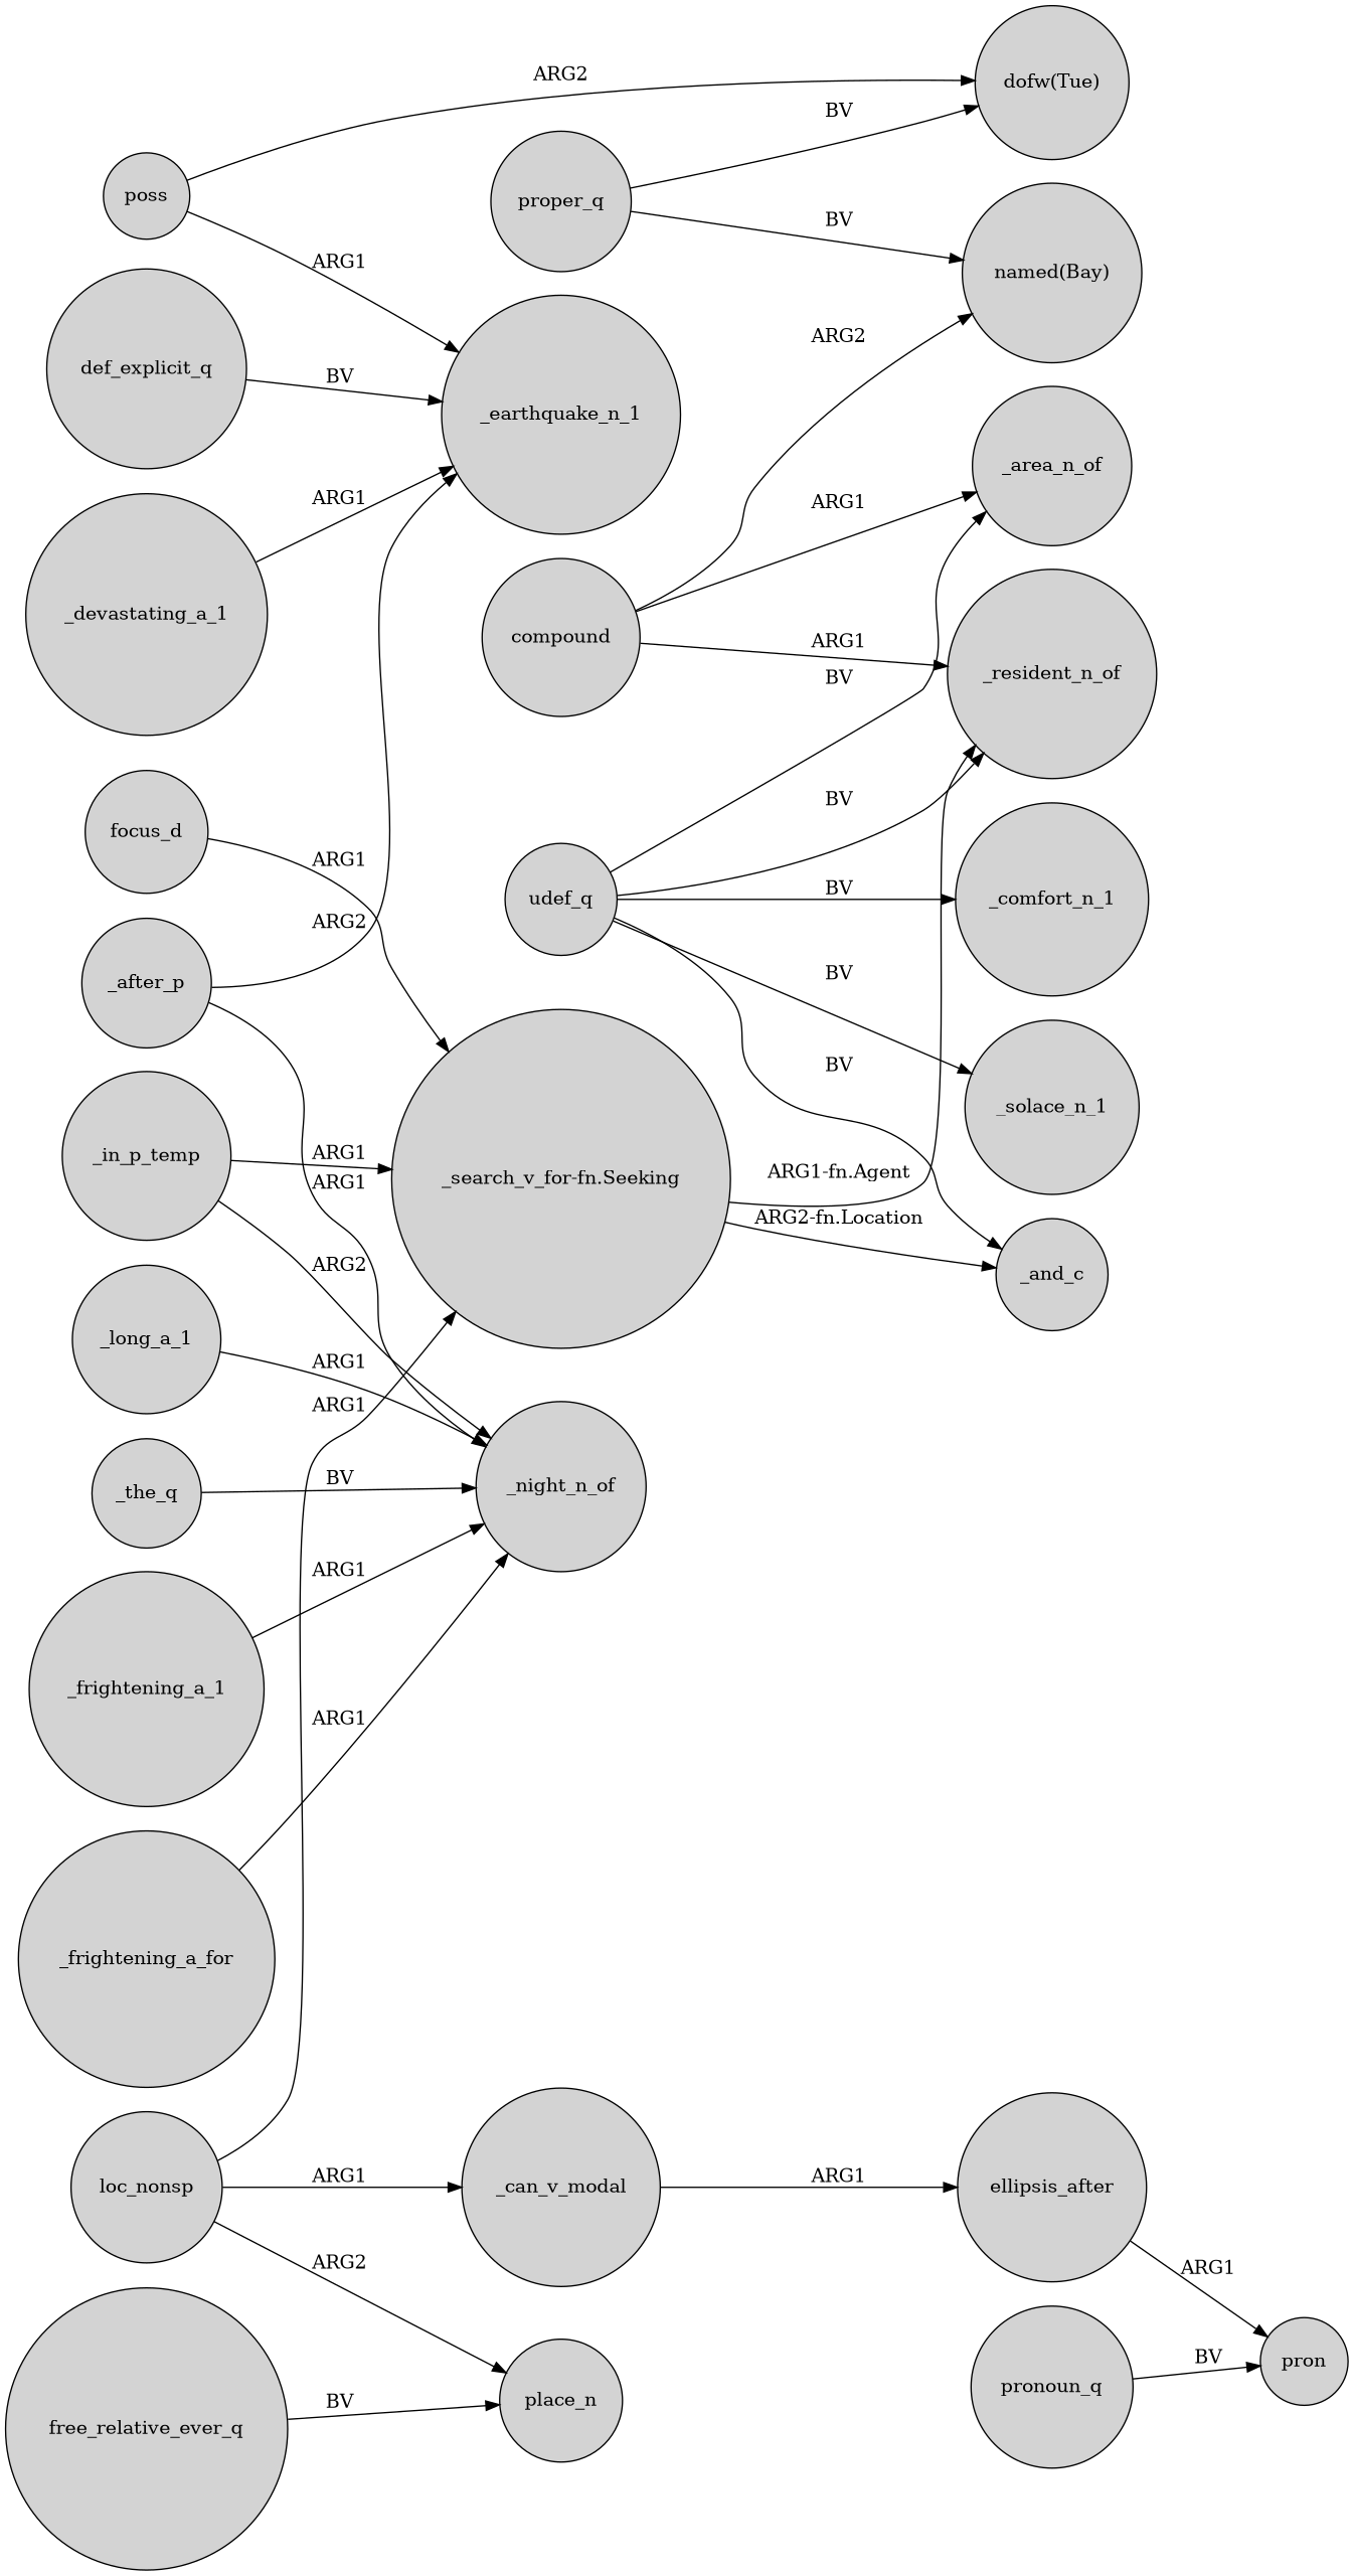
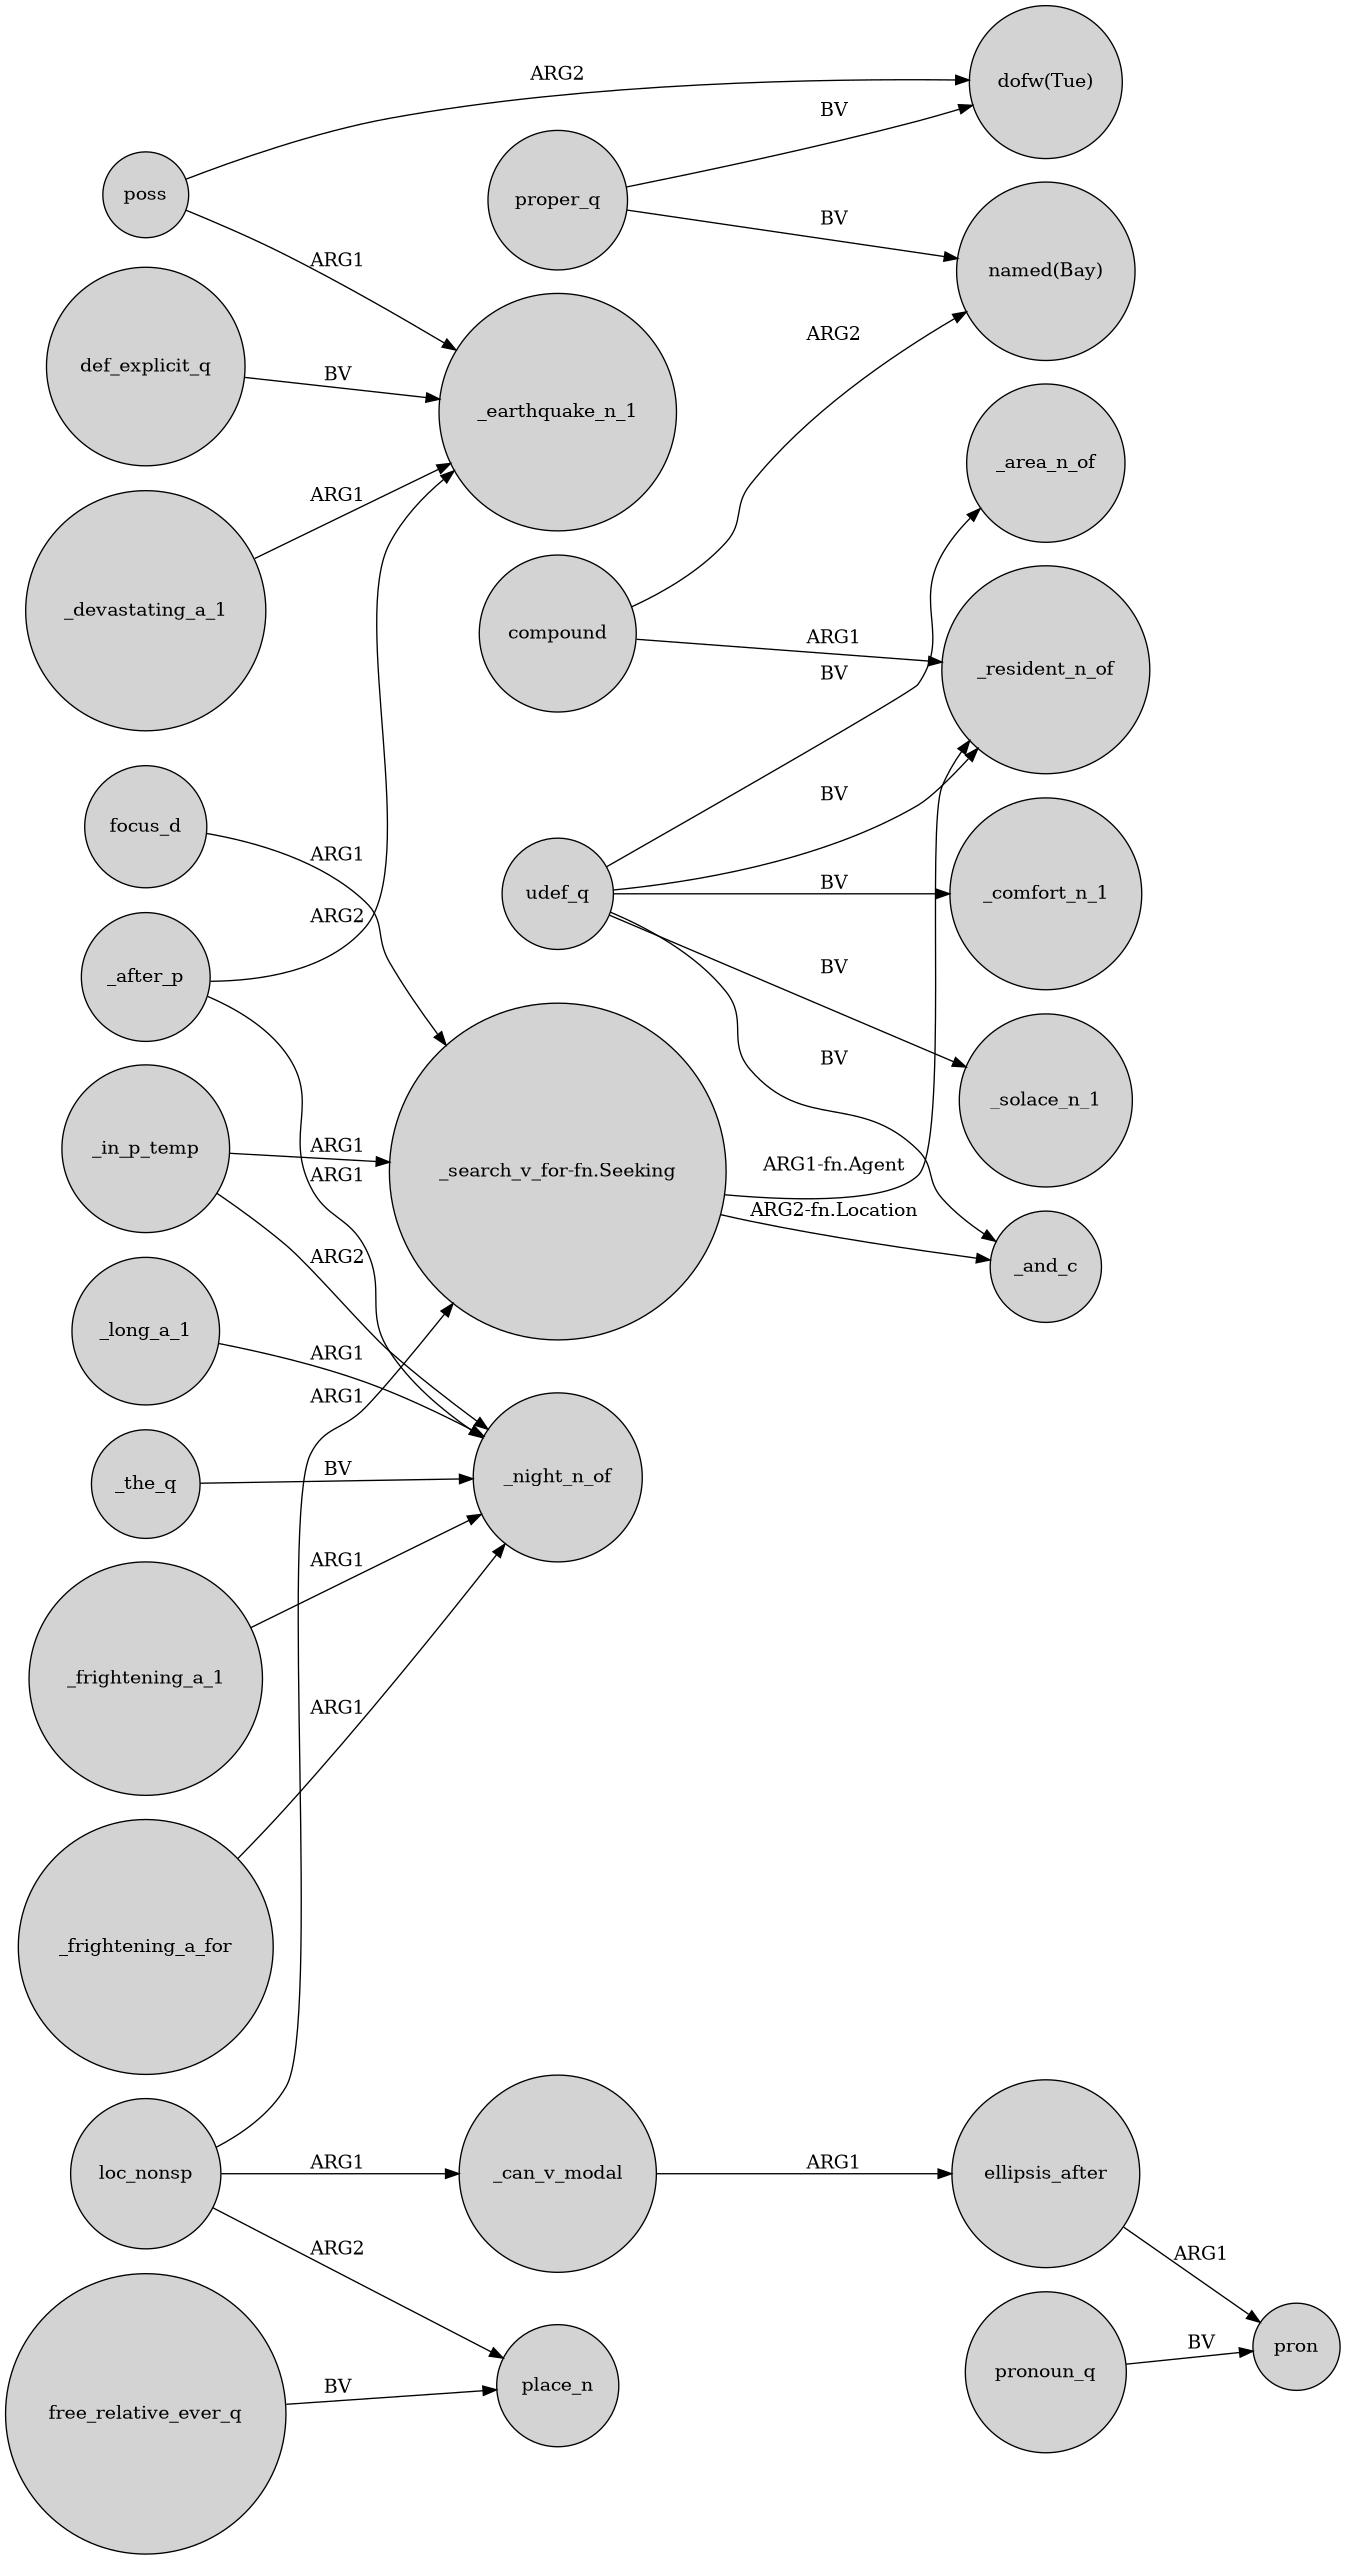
  digraph {
    rankdir=LR
    node [shape=circle style=filled]
    def_explicit_q
    _earthquake_n_1
    focus_d
    "_search_v_for-fn.Seeking"
    _in_p_temp
    _night_n_of
    _resident_n_of
    _and_c
    proper_q
    "named(Bay)"
    "dofw(Tue)"
    compound
    _area_n_of
    _long_a_1
    poss
    n16 [label=ellipsis_after]
    _can_v_modal
    pron
    _devastating_a_1
    udef_q
    _solace_n_1
    _comfort_n_1
    loc_nonsp
    place_n
    _after_p
    pronoun_q
    _the_q
    free_relative_ever_q
    _frightening_a_1
    _frightening_a_for
    def_explicit_q -> _earthquake_n_1 [label=BV]
    focus_d -> "_search_v_for-fn.Seeking" [label=ARG1]
    "_search_v_for-fn.Seeking" -> _resident_n_of [label="ARG1-fn.Agent"]
    "_search_v_for-fn.Seeking" -> _and_c [label="ARG2-fn.Location"]
    _in_p_temp -> "_search_v_for-fn.Seeking" [label=ARG1]
    _in_p_temp -> _night_n_of [label=ARG2]
    proper_q -> "named(Bay)" [label=BV]
    proper_q -> "dofw(Tue)" [label=BV]
    compound -> _resident_n_of [label=ARG1]
    compound -> "named(Bay)" [label=ARG2]
-   compound -> _area_n_of [label=ARG1]
    _long_a_1 -> _night_n_of [label=ARG1]
    poss -> _earthquake_n_1 [label=ARG1]
    poss -> "dofw(Tue)" [label=ARG2]
    n16 -> pron [label=ARG1]
    _can_v_modal -> n16 [label=ARG1]
    _devastating_a_1 -> _earthquake_n_1 [label=ARG1]
    udef_q -> _resident_n_of [label=BV]
    udef_q -> _and_c [label=BV]
    udef_q -> _area_n_of [label=BV]
    udef_q -> _solace_n_1 [label=BV]
    udef_q -> _comfort_n_1 [label=BV]
    loc_nonsp -> "_search_v_for-fn.Seeking" [label=ARG1]
    loc_nonsp -> _can_v_modal [label=ARG1]
    loc_nonsp -> place_n [label=ARG2]
    _after_p -> _earthquake_n_1 [label=ARG2]
    _after_p -> _night_n_of [label=ARG1]
    pronoun_q -> pron [label=BV]
    _the_q -> _night_n_of [label=BV]
    free_relative_ever_q -> place_n [label=BV]
    _frightening_a_1 -> _night_n_of [label=ARG1]
    _frightening_a_for -> _night_n_of [label=ARG1]
  }
